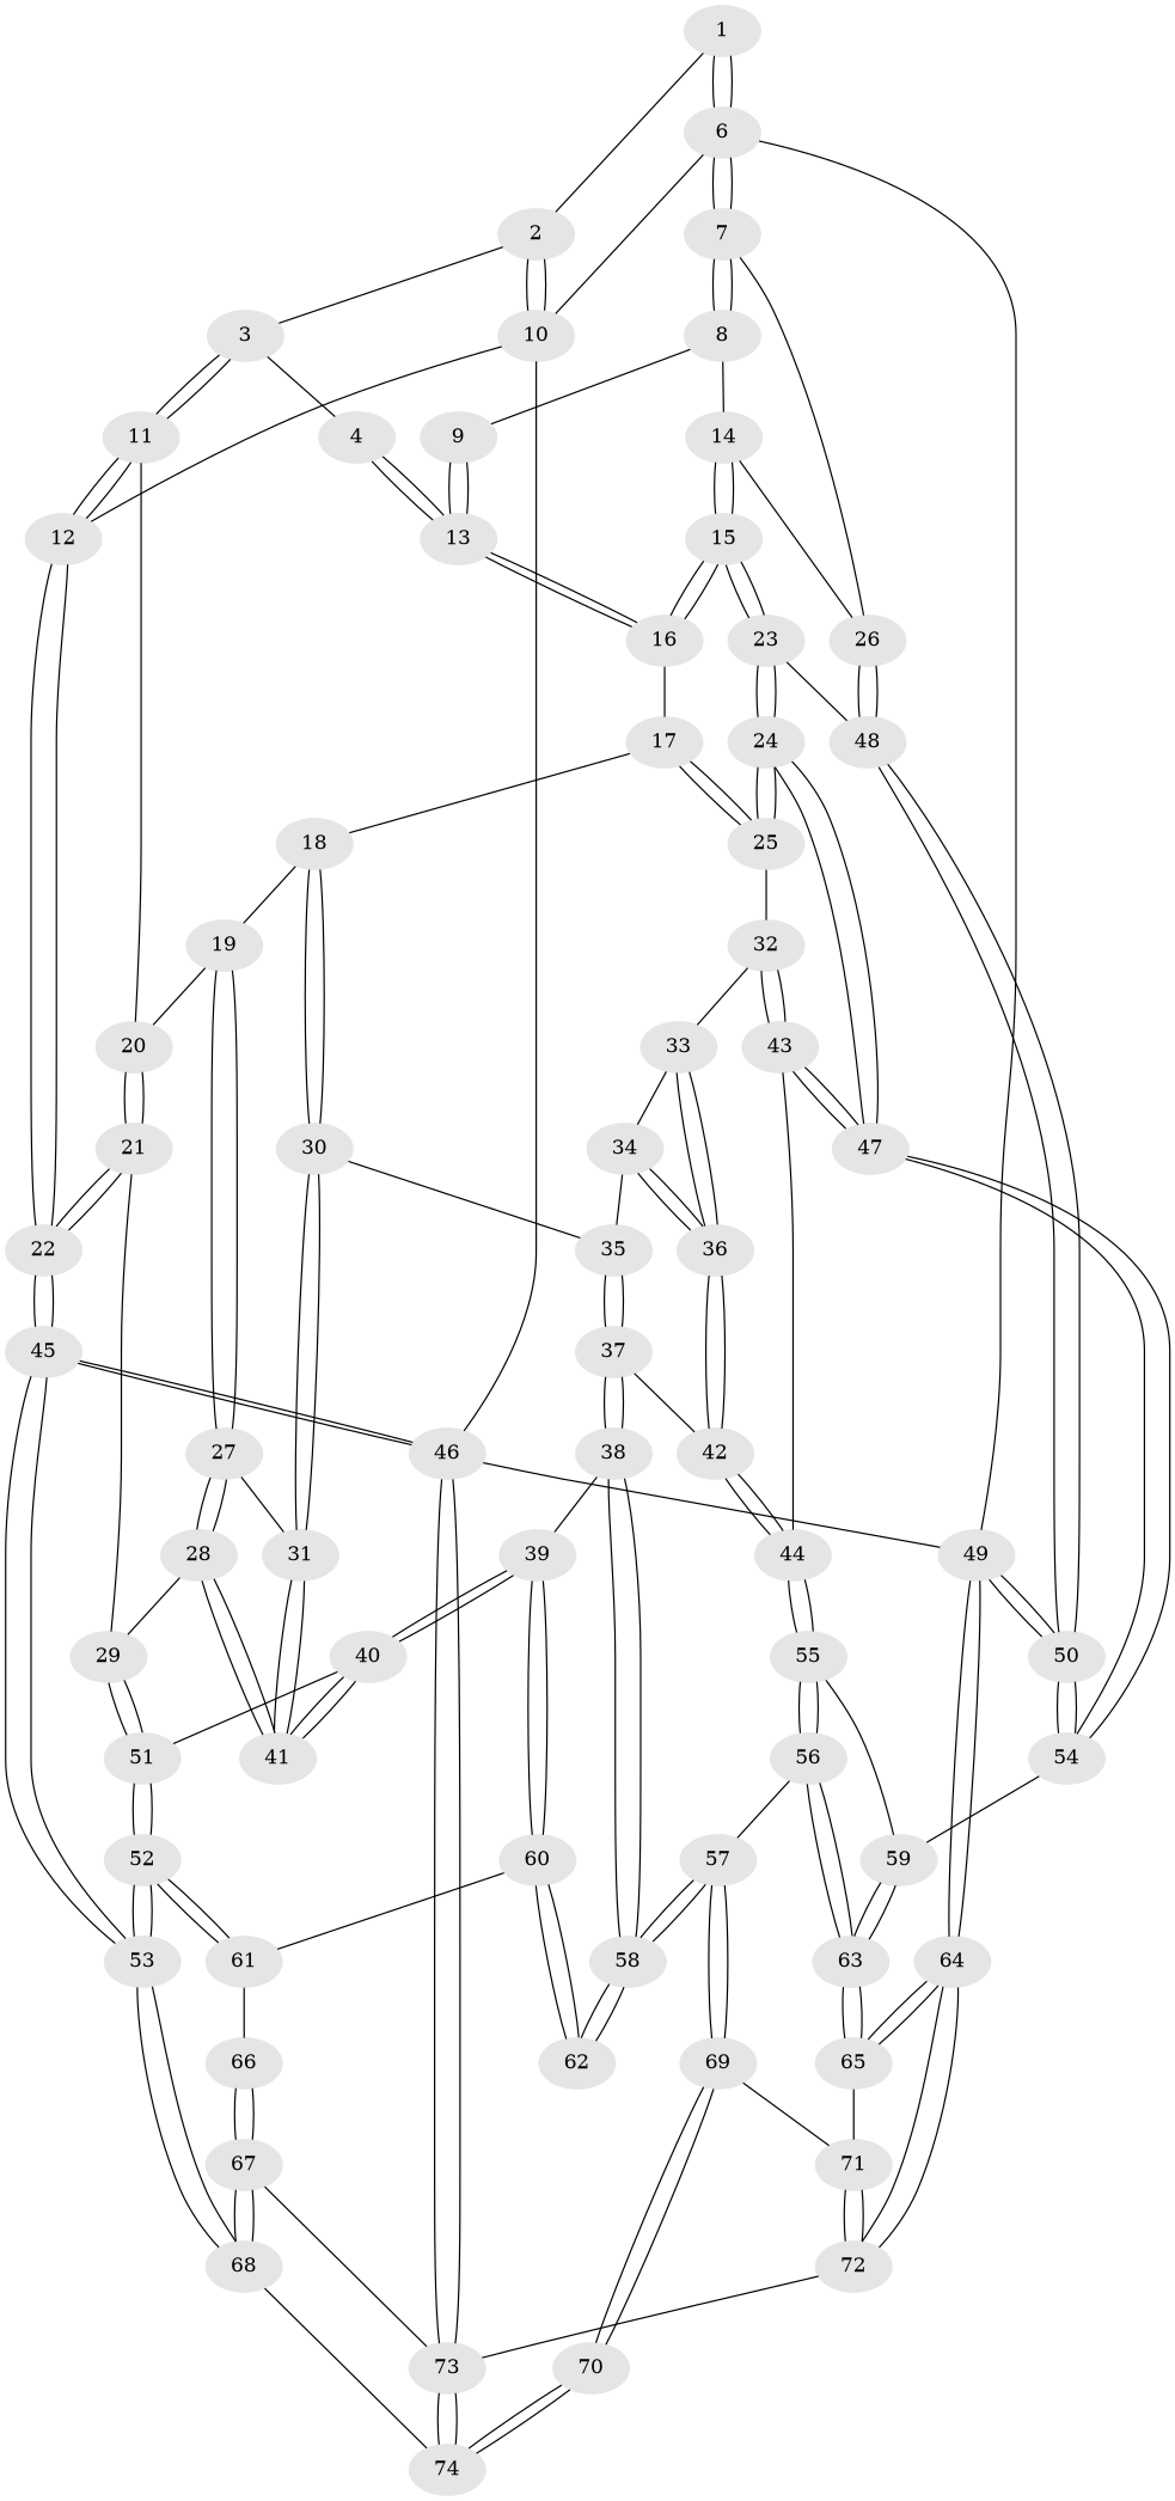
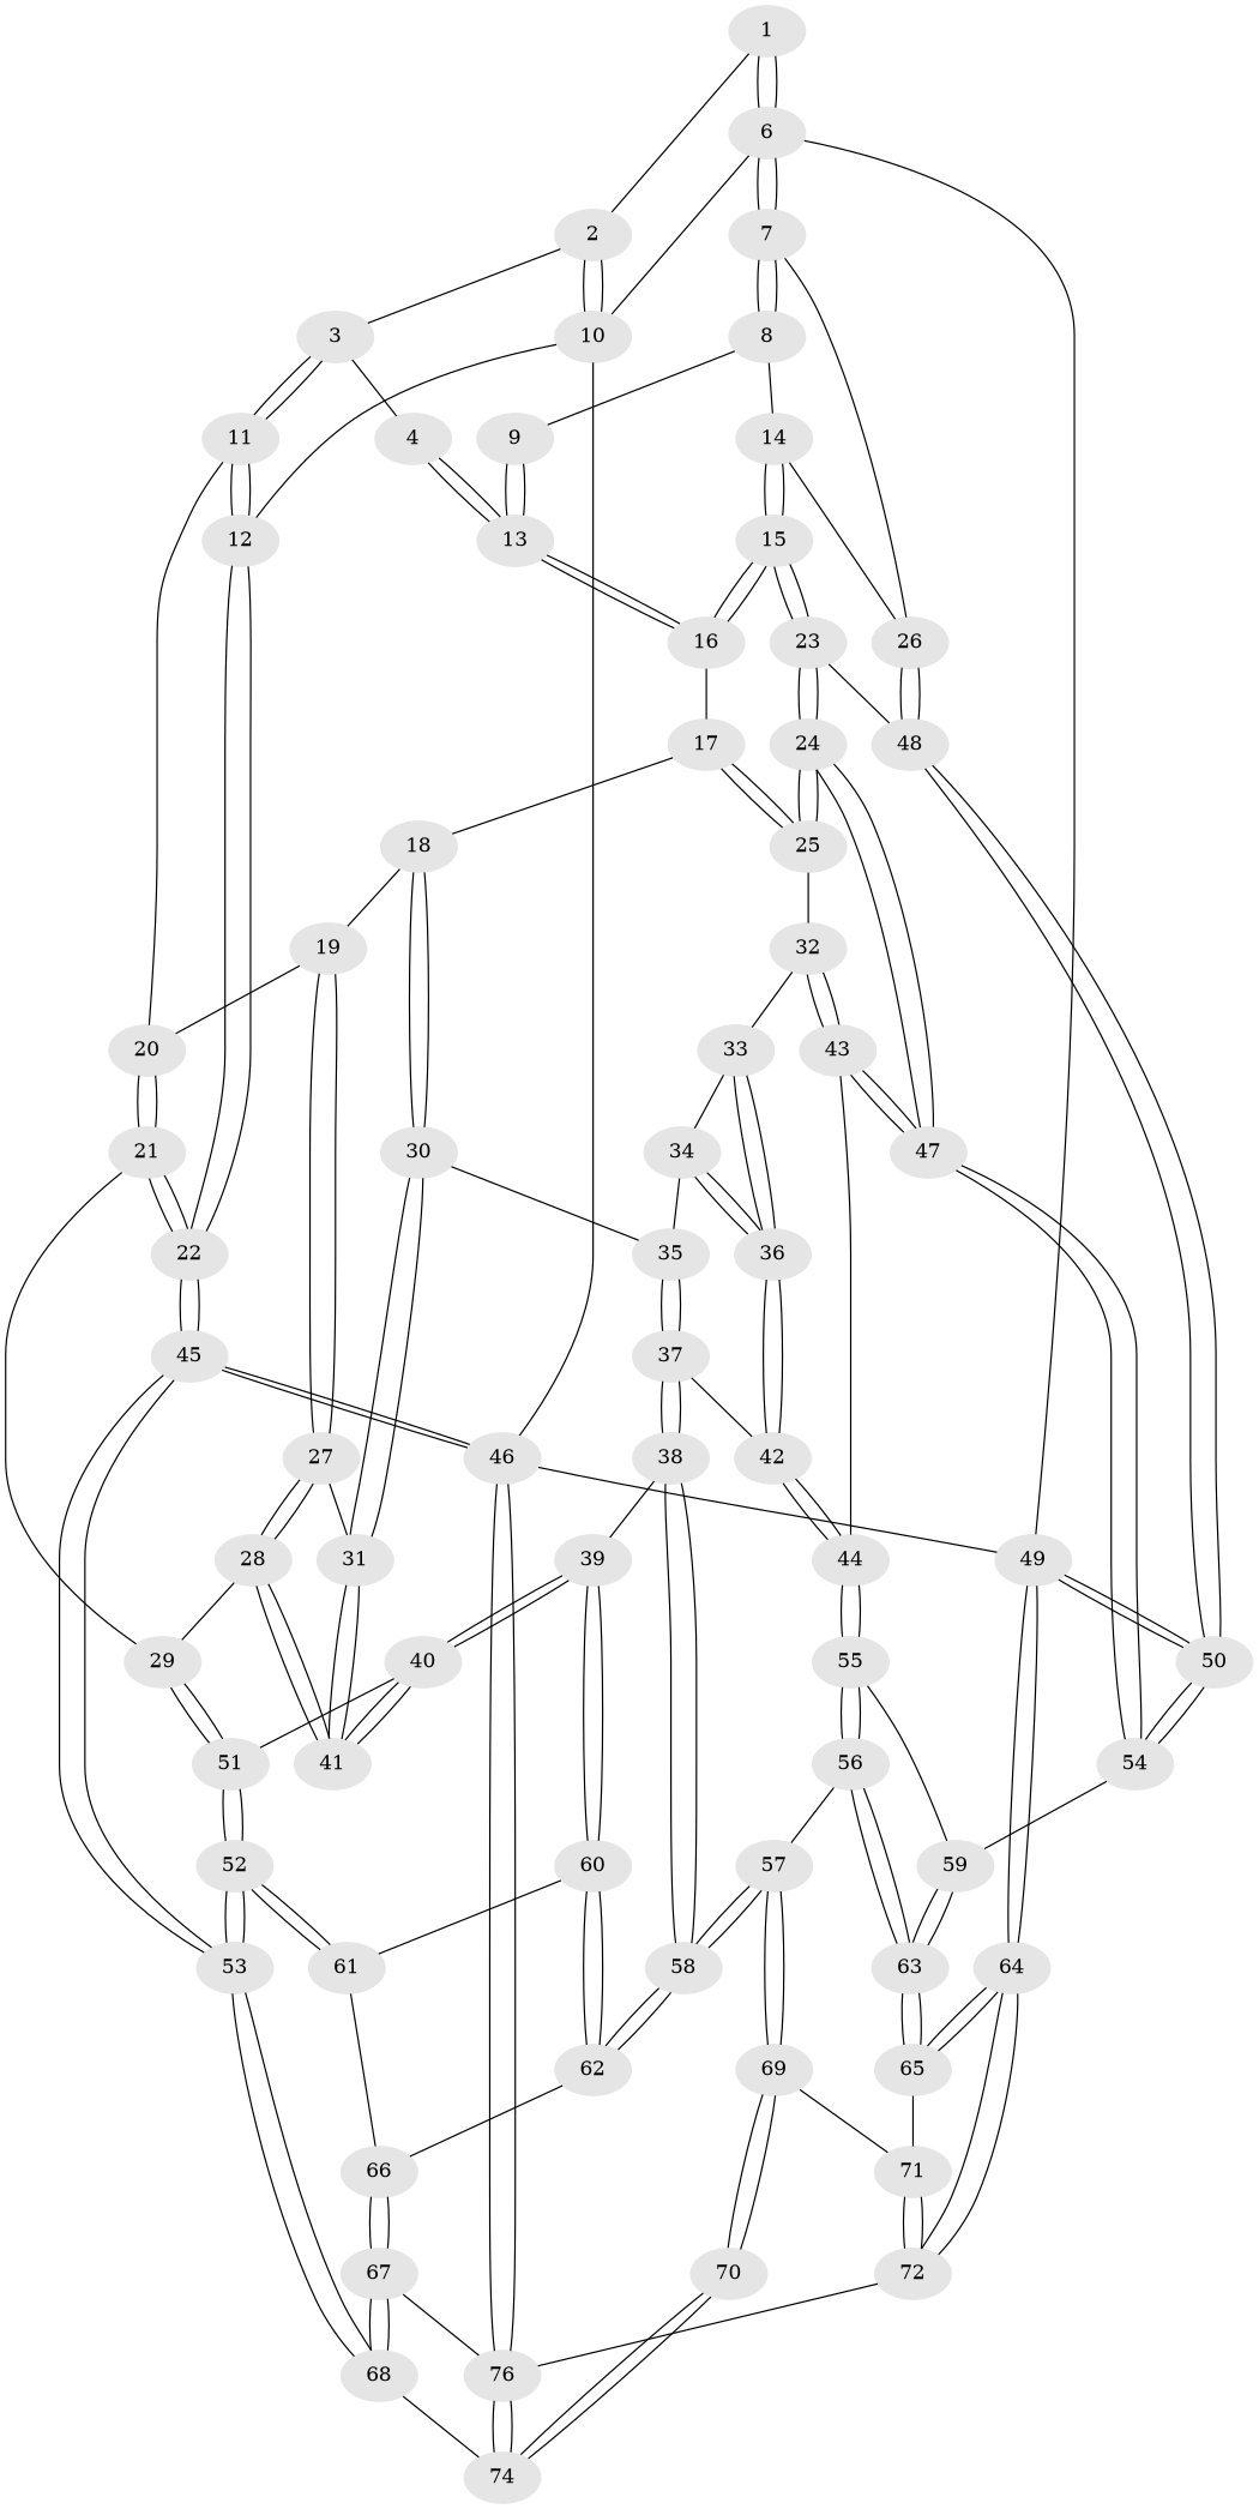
  graph {
    node [color=gray90 style=filled]
    1
    2
    6
    3
    10
    7
    49
    4
    11
    12
    46
    13
    20
    16
    9
    8
    26
    50
    64
    14
    48
    15
    22
-   73
+   73 [label=76]
    21
    45
    17
    23
    24
    18
    25
    19
    30
    32
    27
    31
    35
    28
    29
    51
    53
    47
    54
    33
    43
    41
    52
    37
    34
    36
    44
    42
    38
    39
    58
    40
    60
    62
    61
    55
    59
    56
    68
    74
    65
    72
    66
    63
    57
    69
    71
    70
    67
    1 -- 2
    1 -- 6
    1 -- 6
    2 -- 3
    2 -- 10
    2 -- 10
    6 -- 10
    6 -- 7
    6 -- 7
    6 -- 49
    3 -- 4
    3 -- 11
    3 -- 11
    10 -- 12
    10 -- 46
    7 -- 8
    7 -- 8
    7 -- 26
    49 -- 50
    49 -- 50
    49 -- 64
    49 -- 64
    4 -- 13
    4 -- 13
    11 -- 12
    11 -- 12
    11 -- 20
    12 -- 22
    12 -- 22
    46 -- 49
    46 -- 73
    46 -- 73
    13 -- 16
    13 -- 16
    20 -- 21
    20 -- 21
    16 -- 17
    9 -- 13
    9 -- 13
    8 -- 9
    8 -- 14
    26 -- 48
    26 -- 48
    50 -- 54
    50 -- 54
    64 -- 65
    64 -- 65
    64 -- 72
    64 -- 72
    14 -- 26
    14 -- 15
    14 -- 15
    48 -- 50
    48 -- 50
    15 -- 16
    15 -- 16
    15 -- 23
    15 -- 23
    22 -- 45
    22 -- 45
    73 -- 74
    73 -- 74
    21 -- 22
    21 -- 22
    21 -- 29
    45 -- 46
    45 -- 46
    45 -- 53
    45 -- 53
    17 -- 18
    17 -- 25
    17 -- 25
    23 -- 48
    23 -- 24
    23 -- 24
    24 -- 25
    24 -- 25
    24 -- 47
    24 -- 47
    18 -- 19
    18 -- 30
    18 -- 30
    25 -- 32
    19 -- 20
    19 -- 27
    19 -- 27
    30 -- 31
    30 -- 31
    30 -- 35
    32 -- 33
    32 -- 43
    32 -- 43
    27 -- 31
    27 -- 28
    27 -- 28
    31 -- 41
    31 -- 41
    35 -- 37
    35 -- 37
    28 -- 29
    28 -- 41
    28 -- 41
    29 -- 51
    29 -- 51
    51 -- 52
    51 -- 52
    53 -- 68
    53 -- 68
    47 -- 54
    47 -- 54
    54 -- 59
    33 -- 34
    33 -- 36
    33 -- 36
    43 -- 47
    43 -- 47
    43 -- 44
    52 -- 53
    52 -- 53
    52 -- 61
    52 -- 61
    37 -- 42
    37 -- 38
    37 -- 38
    34 -- 35
    34 -- 36
    34 -- 36
    36 -- 42
    36 -- 42
    44 -- 55
    44 -- 55
    42 -- 44
    42 -- 44
    38 -- 39
    38 -- 58
    38 -- 58
    39 -- 40
    39 -- 40
    39 -- 60
    39 -- 60
    58 -- 62
    58 -- 62
    40 -- 51
    40 -- 41
    40 -- 41
    60 -- 62
    60 -- 62
    60 -- 61
+   62 -- 66
    61 -- 66
    55 -- 59
    55 -- 56
    55 -- 56
    59 -- 63
    59 -- 63
    56 -- 63
    56 -- 63
    56 -- 57
    68 -- 74
    65 -- 71
    72 -- 73
    66 -- 67
    66 -- 67
    63 -- 65
    63 -- 65
    57 -- 58
    57 -- 58
    57 -- 69
    57 -- 69
    69 -- 71
    69 -- 70
    69 -- 70
    71 -- 72
    71 -- 72
    70 -- 74
    70 -- 74
    67 -- 73
    67 -- 68
    67 -- 68
  }
